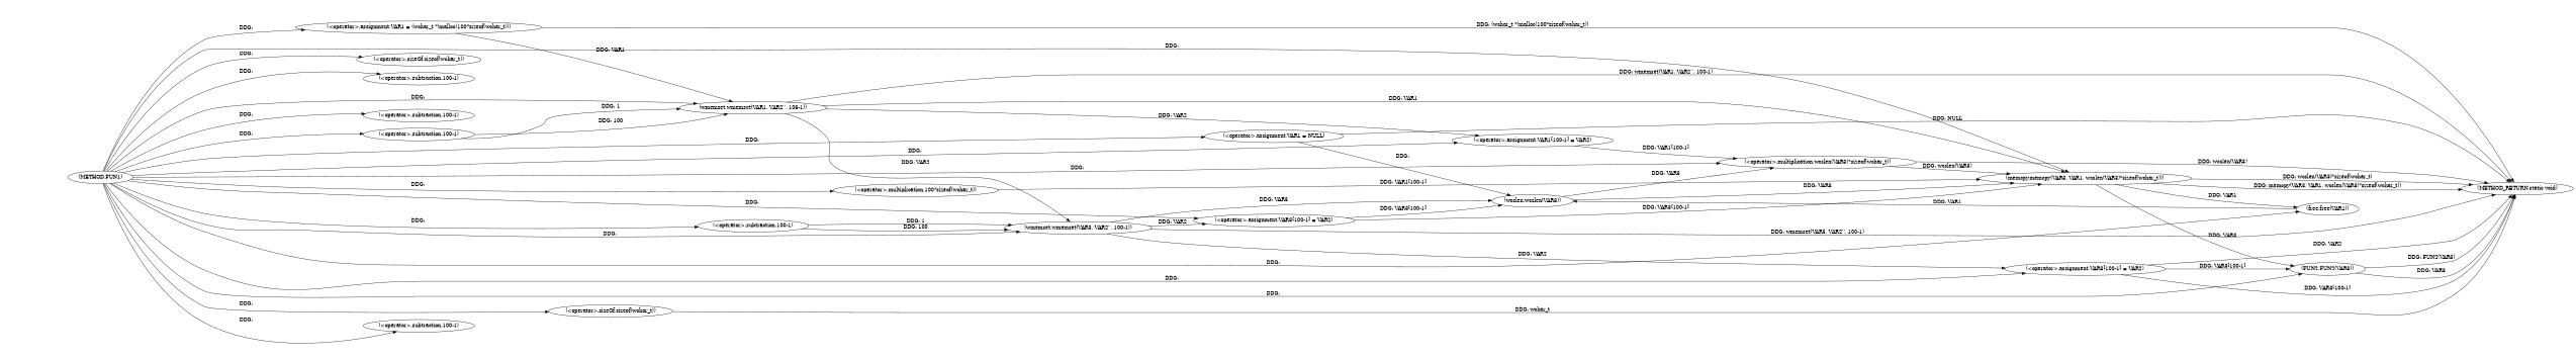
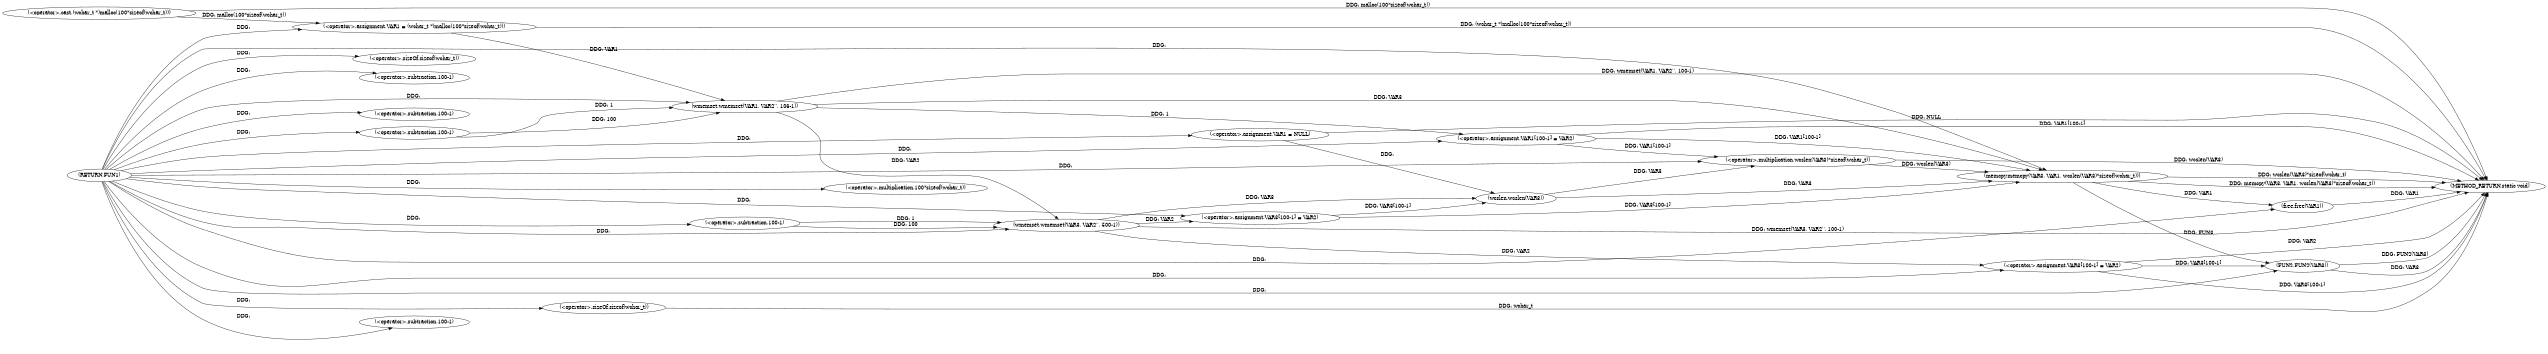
  digraph {
    rankdir=LR
-   n1 [label="(METHOD,FUN1)"]
+   n1 [label="(RETURN,FUN1)"]
    n2 [label="(<operator>.assignment,VAR1 = NULL)"]
    n3 [label="(<operator>.assignment,VAR1 = (wchar_t *)malloc(100*sizeof(wchar_t)))"]
    n4 [label="(<operator>.multiplication,100*sizeof(wchar_t))"]
    n5 [label="(<operator>.sizeOf,sizeof(wchar_t))"]
    n6 [label="(wmemset,wmemset(VAR1, VAR2'', 106-1))"]
    n7 [label="(<operator>.subtraction,100-1)"]
    n8 [label="(<operator>.assignment,VAR1[100-1] = VAR2)"]
    n9 [label="(<operator>.subtraction,100-1)"]
-   n10 [label="(wmemset,wmemset(VAR3, VAR2'', 100-1))"]
+   n10 [label="(wmemset,wmemset(VAR3, VAR2'', 500-1))"]
    n11 [label="(<operator>.subtraction,100-1)"]
    n12 [label="(<operator>.assignment,VAR3[100-1] = VAR2)"]
    n13 [label="(<operator>.subtraction,100-1)"]
    n14 [label="(memcpy,memcpy(VAR3, VAR1, wcslen(VAR3)*sizeof(wchar_t)))"]
    n15 [label="(<operator>.multiplication,wcslen(VAR3)*sizeof(wchar_t))"]
    n16 [label="(<operator>.sizeOf,sizeof(wchar_t))"]
    n17 [label="(<operator>.assignment,VAR3[100-1] = VAR2)"]
    n18 [label="(<operator>.subtraction,100-1)"]
    n19 [label="(FUN2,FUN2(VAR3))"]
    n20 [label="(free,free(VAR1))"]
    n21 [label="(wcslen,wcslen(VAR3))"]
    n22 [label="(METHOD_RETURN,static void)"]
+   n23 [label="(<operator>.cast,(wchar_t *)malloc(100*sizeof(wchar_t)))"]
    n1 -> n2 [label="DDG: "]
    n1 -> n3 [label="DDG: "]
    n1 -> n4 [label="DDG: "]
    n1 -> n5 [label="DDG: "]
    n1 -> n6 [label="DDG: "]
    n1 -> n7 [label="DDG: "]
    n1 -> n8 [label="DDG: "]
    n1 -> n9 [label="DDG: "]
    n1 -> n10 [label="DDG: "]
    n1 -> n11 [label="DDG: "]
    n1 -> n12 [label="DDG: "]
    n1 -> n13 [label="DDG: "]
    n1 -> n14 [label="DDG: "]
    n1 -> n15 [label="DDG: "]
    n1 -> n16 [label="DDG: "]
    n1 -> n17 [label="DDG: "]
    n1 -> n18 [label="DDG: "]
    n1 -> n19 [label="DDG: "]
    n1 -> n20 [label="DDG: "]
    n2 -> n21 [label="DDG: "]
    n2 -> n22 [label="DDG: NULL"]
    n3 -> n6 [label="DDG: VAR1"]
    n3 -> n22 [label="DDG: (wchar_t *)malloc(100*sizeof(wchar_t))"]
-   n6 -> n8 [label="DDG: VAR2"]
+   n6 -> n8 [label="DDG: 1"]
    n6 -> n10 [label="DDG: VAR2"]
-   n6 -> n14 [label="DDG: VAR1"]
+   n6 -> n14 [label="DDG: VAR3"]
    n6 -> n22 [label="DDG: wmemset(VAR1, VAR2'', 100-1)"]
    n7 -> n6 [label="DDG: 100"]
    n7 -> n6 [label="DDG: 1"]
-   n4 -> n14 [label="DDG: VAR1[100-1]"]
+   n8 -> n14 [label="DDG: VAR1[100-1]"]
    n8 -> n15 [label="DDG: VAR1[100-1]"]
+   n8 -> n22 [label="DDG: VAR1[100-1]"]
    n10 -> n12 [label="DDG: VAR2"]
    n10 -> n17 [label="DDG: VAR2"]
    n10 -> n21 [label="DDG: VAR3"]
    n10 -> n22 [label="DDG: wmemset(VAR3, VAR2'', 100-1)"]
    n11 -> n10 [label="DDG: 100"]
    n11 -> n10 [label="DDG: 1"]
    n12 -> n14 [label="DDG: VAR3[100-1]"]
    n12 -> n21 [label="DDG: VAR3[100-1]"]
-   n14 -> n19 [label="DDG: VAR3"]
+   n14 -> n19 [label="DDG: FUN3"]
    n14 -> n20 [label="DDG: VAR1"]
    n14 -> n22 [label="DDG: wcslen(VAR3)*sizeof(wchar_t)"]
    n14 -> n22 [label="DDG: memcpy(VAR3, VAR1, wcslen(VAR3)*sizeof(wchar_t))"]
    n15 -> n14 [label="DDG: wcslen(VAR3)"]
    n15 -> n22 [label="DDG: wcslen(VAR3)"]
    n16 -> n22 [label="DDG: wchar_t"]
    n17 -> n19 [label="DDG: VAR3[100-1]"]
    n17 -> n22 [label="DDG: VAR2"]
    n17 -> n22 [label="DDG: VAR3[100-1]"]
    n19 -> n22 [label="DDG: VAR3"]
    n19 -> n22 [label="DDG: FUN2(VAR3)"]
-   n20 -> n21 [label="DDG: VAR1"]
+   n20 -> n22 [label="DDG: VAR1"]
    n21 -> n14 [label="DDG: VAR3"]
    n21 -> n15 [label="DDG: VAR3"]
+   n23 -> n3 [label="DDG: malloc(100*sizeof(wchar_t))"]
+   n23 -> n22 [label="DDG: malloc(100*sizeof(wchar_t))"]
  }
